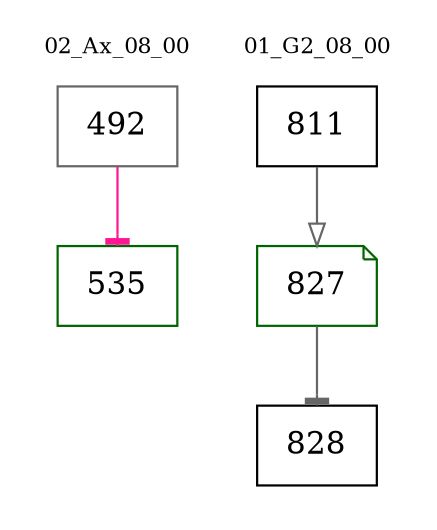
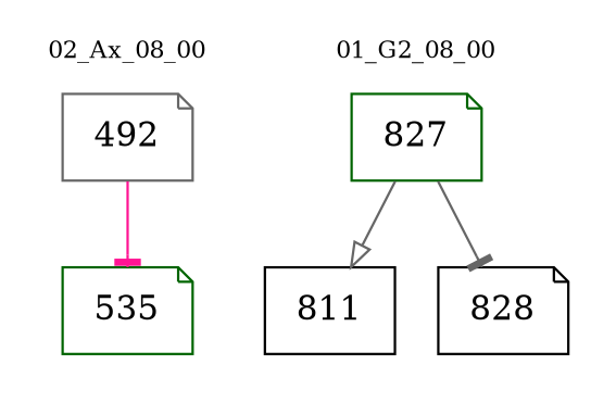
  digraph {
    node [color=darkgreen shape=box]
    edge [arrowhead=tee color=gray40]
-   n1 [color=gray40 label=492]
-   n2 [label=535]
+   n1 [color=gray40 label=492 shape=note]
+   n2 [label=535 shape=note]
    n3 [label=827 shape=note]
    n4 [color=black label=811]
-   n5 [color=black label=828]
+   n5 [color=black label=828 shape=note]
    subgraph cluster_1 {
      color=white
      fontsize=10
      label="02_Ax_08_00"
      n1
      n2
    }
    subgraph cluster_2 {
      color=white
      fontsize=10
      label="01_G2_08_00"
      n3
      n4
      n5
    }
    n1 -> n2 [color=deeppink]
-   n4 -> n3 [arrowhead=onormal]
+   n3 -> n4 [arrowhead=onormal]
    n3 -> n5
  }
